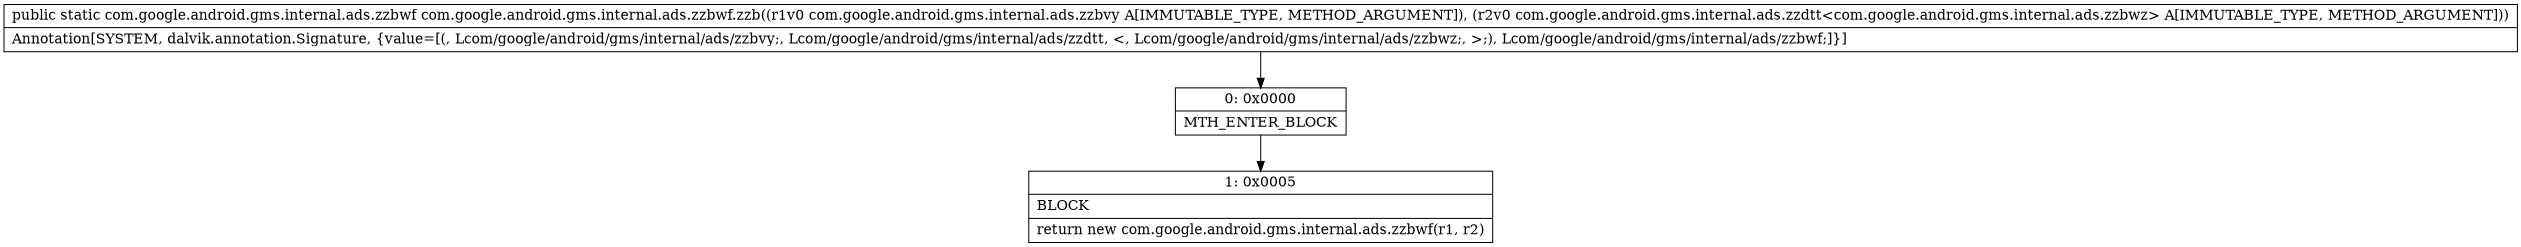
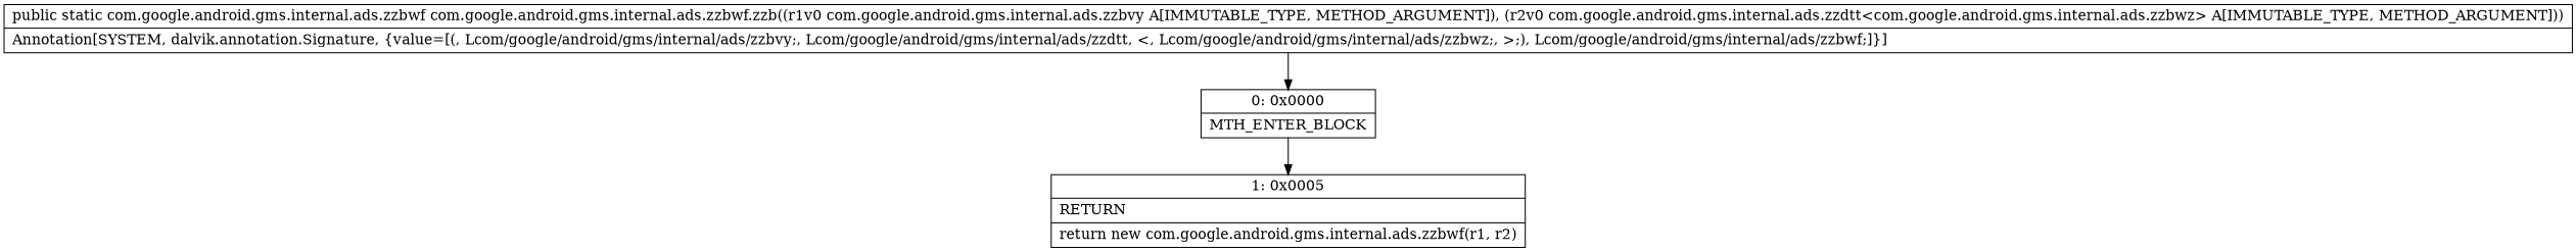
  digraph {
    node [shape=record]
    n1 [label="{0\:\ 0x0000|MTH_ENTER_BLOCK\l}"]
-   n2 [label="{1\:\ 0x0005|BLOCK\l|return new com.google.android.gms.internal.ads.zzbwf(r1, r2)\l}"]
+   n2 [label="{1\:\ 0x0005|RETURN\l|return new com.google.android.gms.internal.ads.zzbwf(r1, r2)\l}"]
    n3 [label="{public static com.google.android.gms.internal.ads.zzbwf com.google.android.gms.internal.ads.zzbwf.zzb((r1v0 com.google.android.gms.internal.ads.zzbvy A[IMMUTABLE_TYPE, METHOD_ARGUMENT]), (r2v0 com.google.android.gms.internal.ads.zzdtt\<com.google.android.gms.internal.ads.zzbwz\> A[IMMUTABLE_TYPE, METHOD_ARGUMENT]))  | Annotation[SYSTEM, dalvik.annotation.Signature, \{value=[(, Lcom\/google\/android\/gms\/internal\/ads\/zzbvy;, Lcom\/google\/android\/gms\/internal\/ads\/zzdtt, \<, Lcom\/google\/android\/gms\/internal\/ads\/zzbwz;, \>;), Lcom\/google\/android\/gms\/internal\/ads\/zzbwf;]\}]\l}"]
    n1 -> n2
    n3 -> n1
  }
